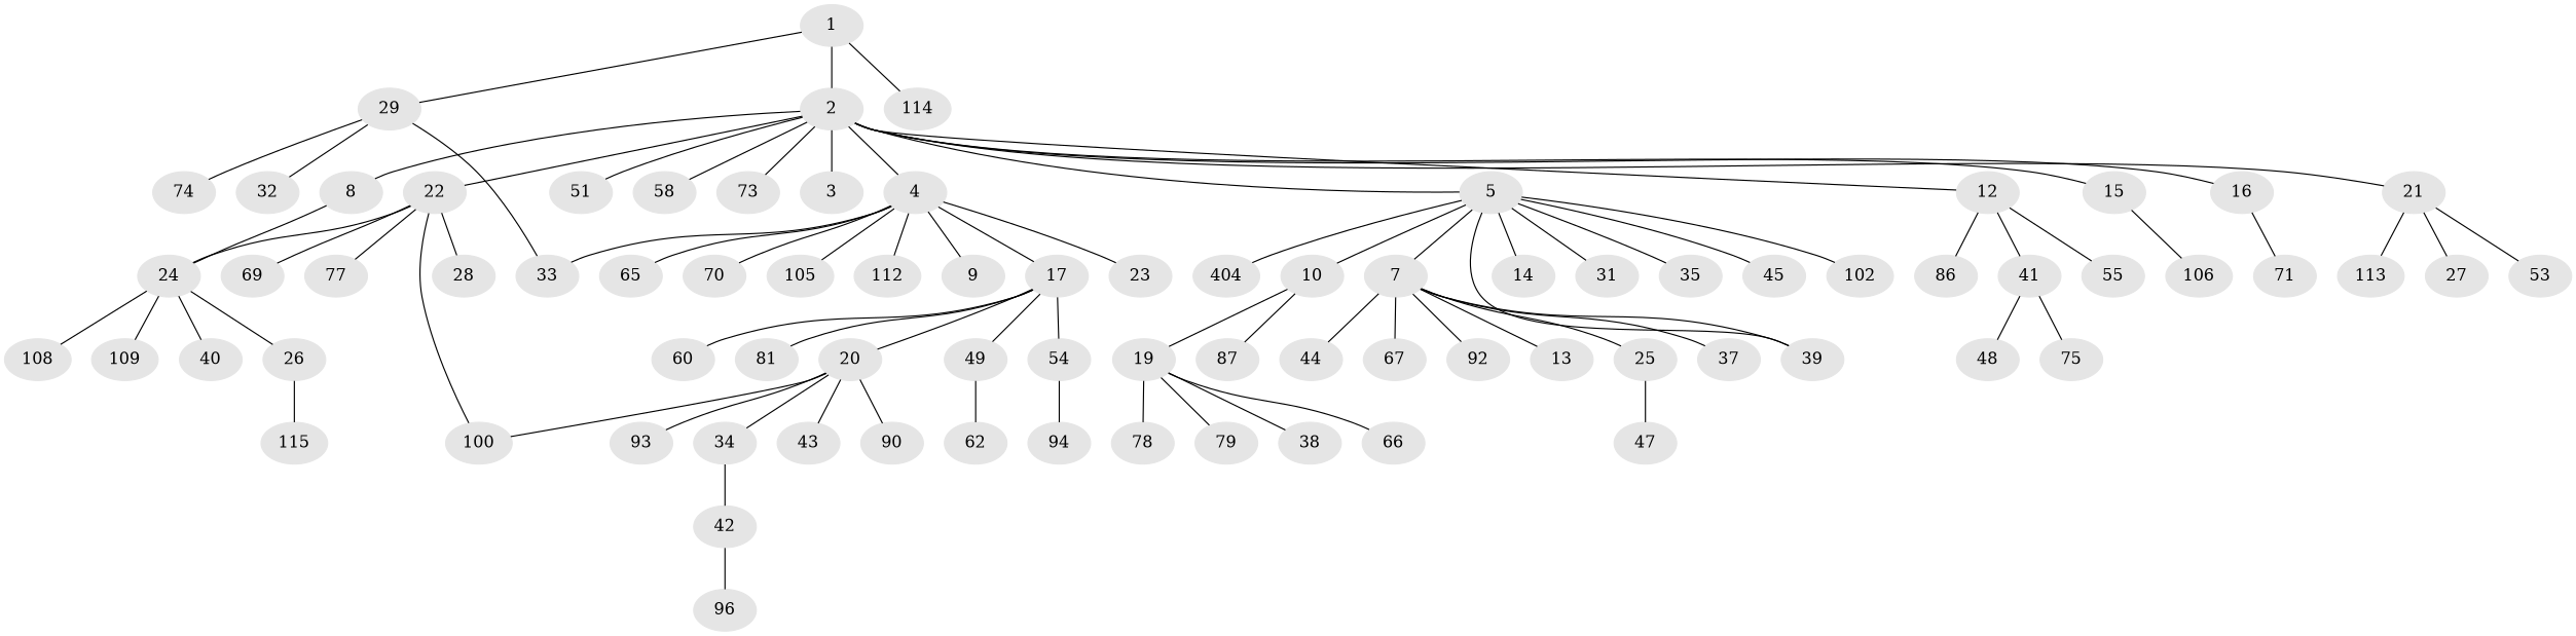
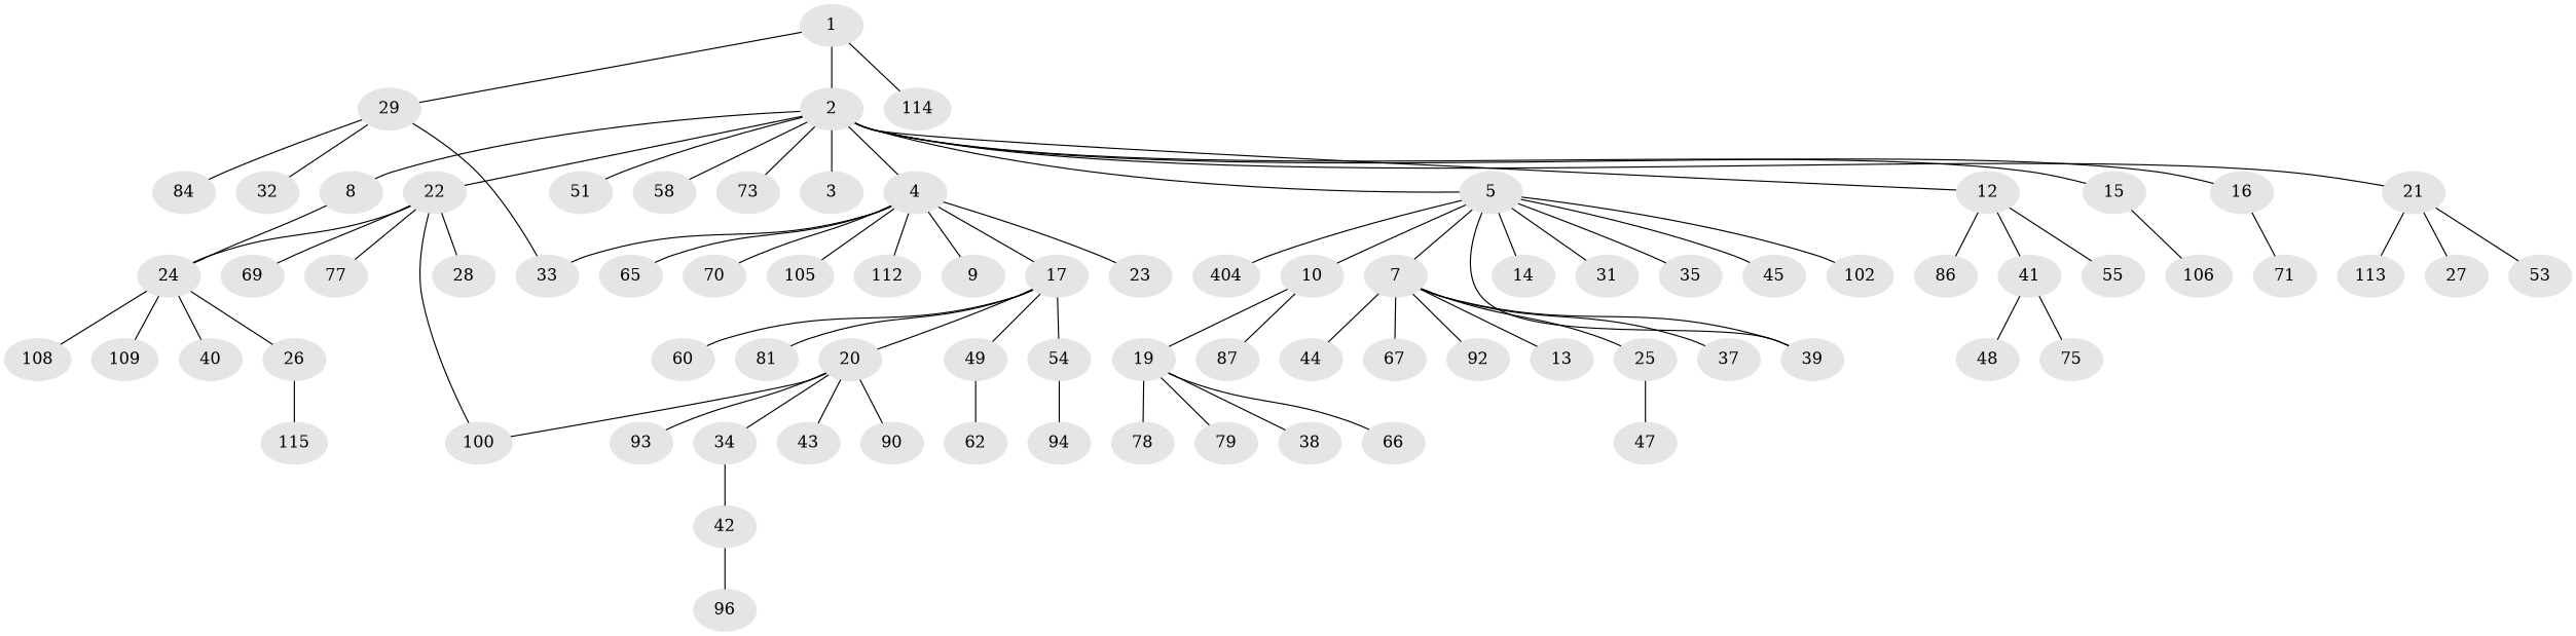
  graph {
    node [color=gray90 style=filled]
    1 [super="+46"]
    2 [super="+30"]
    29 [super="+110"]
    114
    3
    4 [super="+6"]
    5 [super="+11"]
    8 [super="+64"]
    12 [super="+74"]
    15 [super="+18"]
    16 [super="+97"]
    21 [super="+56"]
    22 [super="+68"]
    51
    58 [super="+83"]
    73
    33 [super="+63"]
    32
-   84 [label=74]
+   84
    9
    17 [super="+76"]
    23
    65
    70
    105
    112
    7 [super="+89"]
    10
    14
    31
    35 [super="+52"]
    39 [super="+82"]
    45 [super="+85"]
    102 [super="+111"]
    n35 [label=404]
    24 [super="+91"]
    41 [super="+59"]
    55
    86
    106
    71
    27
    53
    113
    100
    28
    69
    77
    20 [super="+101"]
    49
    54
    60
    81 [super="+103"]
    13 [super="+36"]
    25 [super="+88"]
    37
    44
    67
    92
    19 [super="+61"]
    87
    47 [super="+95"]
    26
    40
    108
    109
    38 [super="+50"]
    66
    78
    79
    48
    75
    34 [super="+80"]
    43
    90
    93 [super="+99"]
    62 [super="+72"]
    94
    42 [super="+98"]
    115
    96
    1 -- 2
    1 -- 29
    1 -- 114
    2 -- 3
    2 -- 4
    2 -- 5
    2 -- 8
    2 -- 12
    2 -- 15
    2 -- 16
    2 -- 21
    2 -- 22
    2 -- 51
    2 -- 58
    2 -- 73
    29 -- 33
    29 -- 32
    29 -- 84
    4 -- 33
    4 -- 9
    4 -- 17
    4 -- 23
    4 -- 65
    4 -- 70
    4 -- 105
    4 -- 112
    5 -- 7
    5 -- 10
    5 -- 14
    5 -- 31
    5 -- 35
    5 -- 39
    5 -- 45
    5 -- 102
    5 -- n35
    8 -- 24
    12 -- 41
    12 -- 55
    12 -- 86
    15 -- 106
    16 -- 71
    21 -- 27
    21 -- 53
    21 -- 113
    22 -- 24
    22 -- 100
    22 -- 28
    22 -- 69
    22 -- 77
    17 -- 20
    17 -- 49
    17 -- 54
    17 -- 60
    17 -- 81
    7 -- 39
    7 -- 13
    7 -- 25
    7 -- 37
    7 -- 44
    7 -- 67
    7 -- 92
    10 -- 19
    10 -- 87
    24 -- 26
    24 -- 40
    24 -- 108
    24 -- 109
    41 -- 48
    41 -- 75
    20 -- 100
    20 -- 34
    20 -- 43
    20 -- 90
    20 -- 93
    49 -- 62
    54 -- 94
    25 -- 47
    19 -- 38
    19 -- 66
    19 -- 78
    19 -- 79
    26 -- 115
    34 -- 42
    42 -- 96
  }
